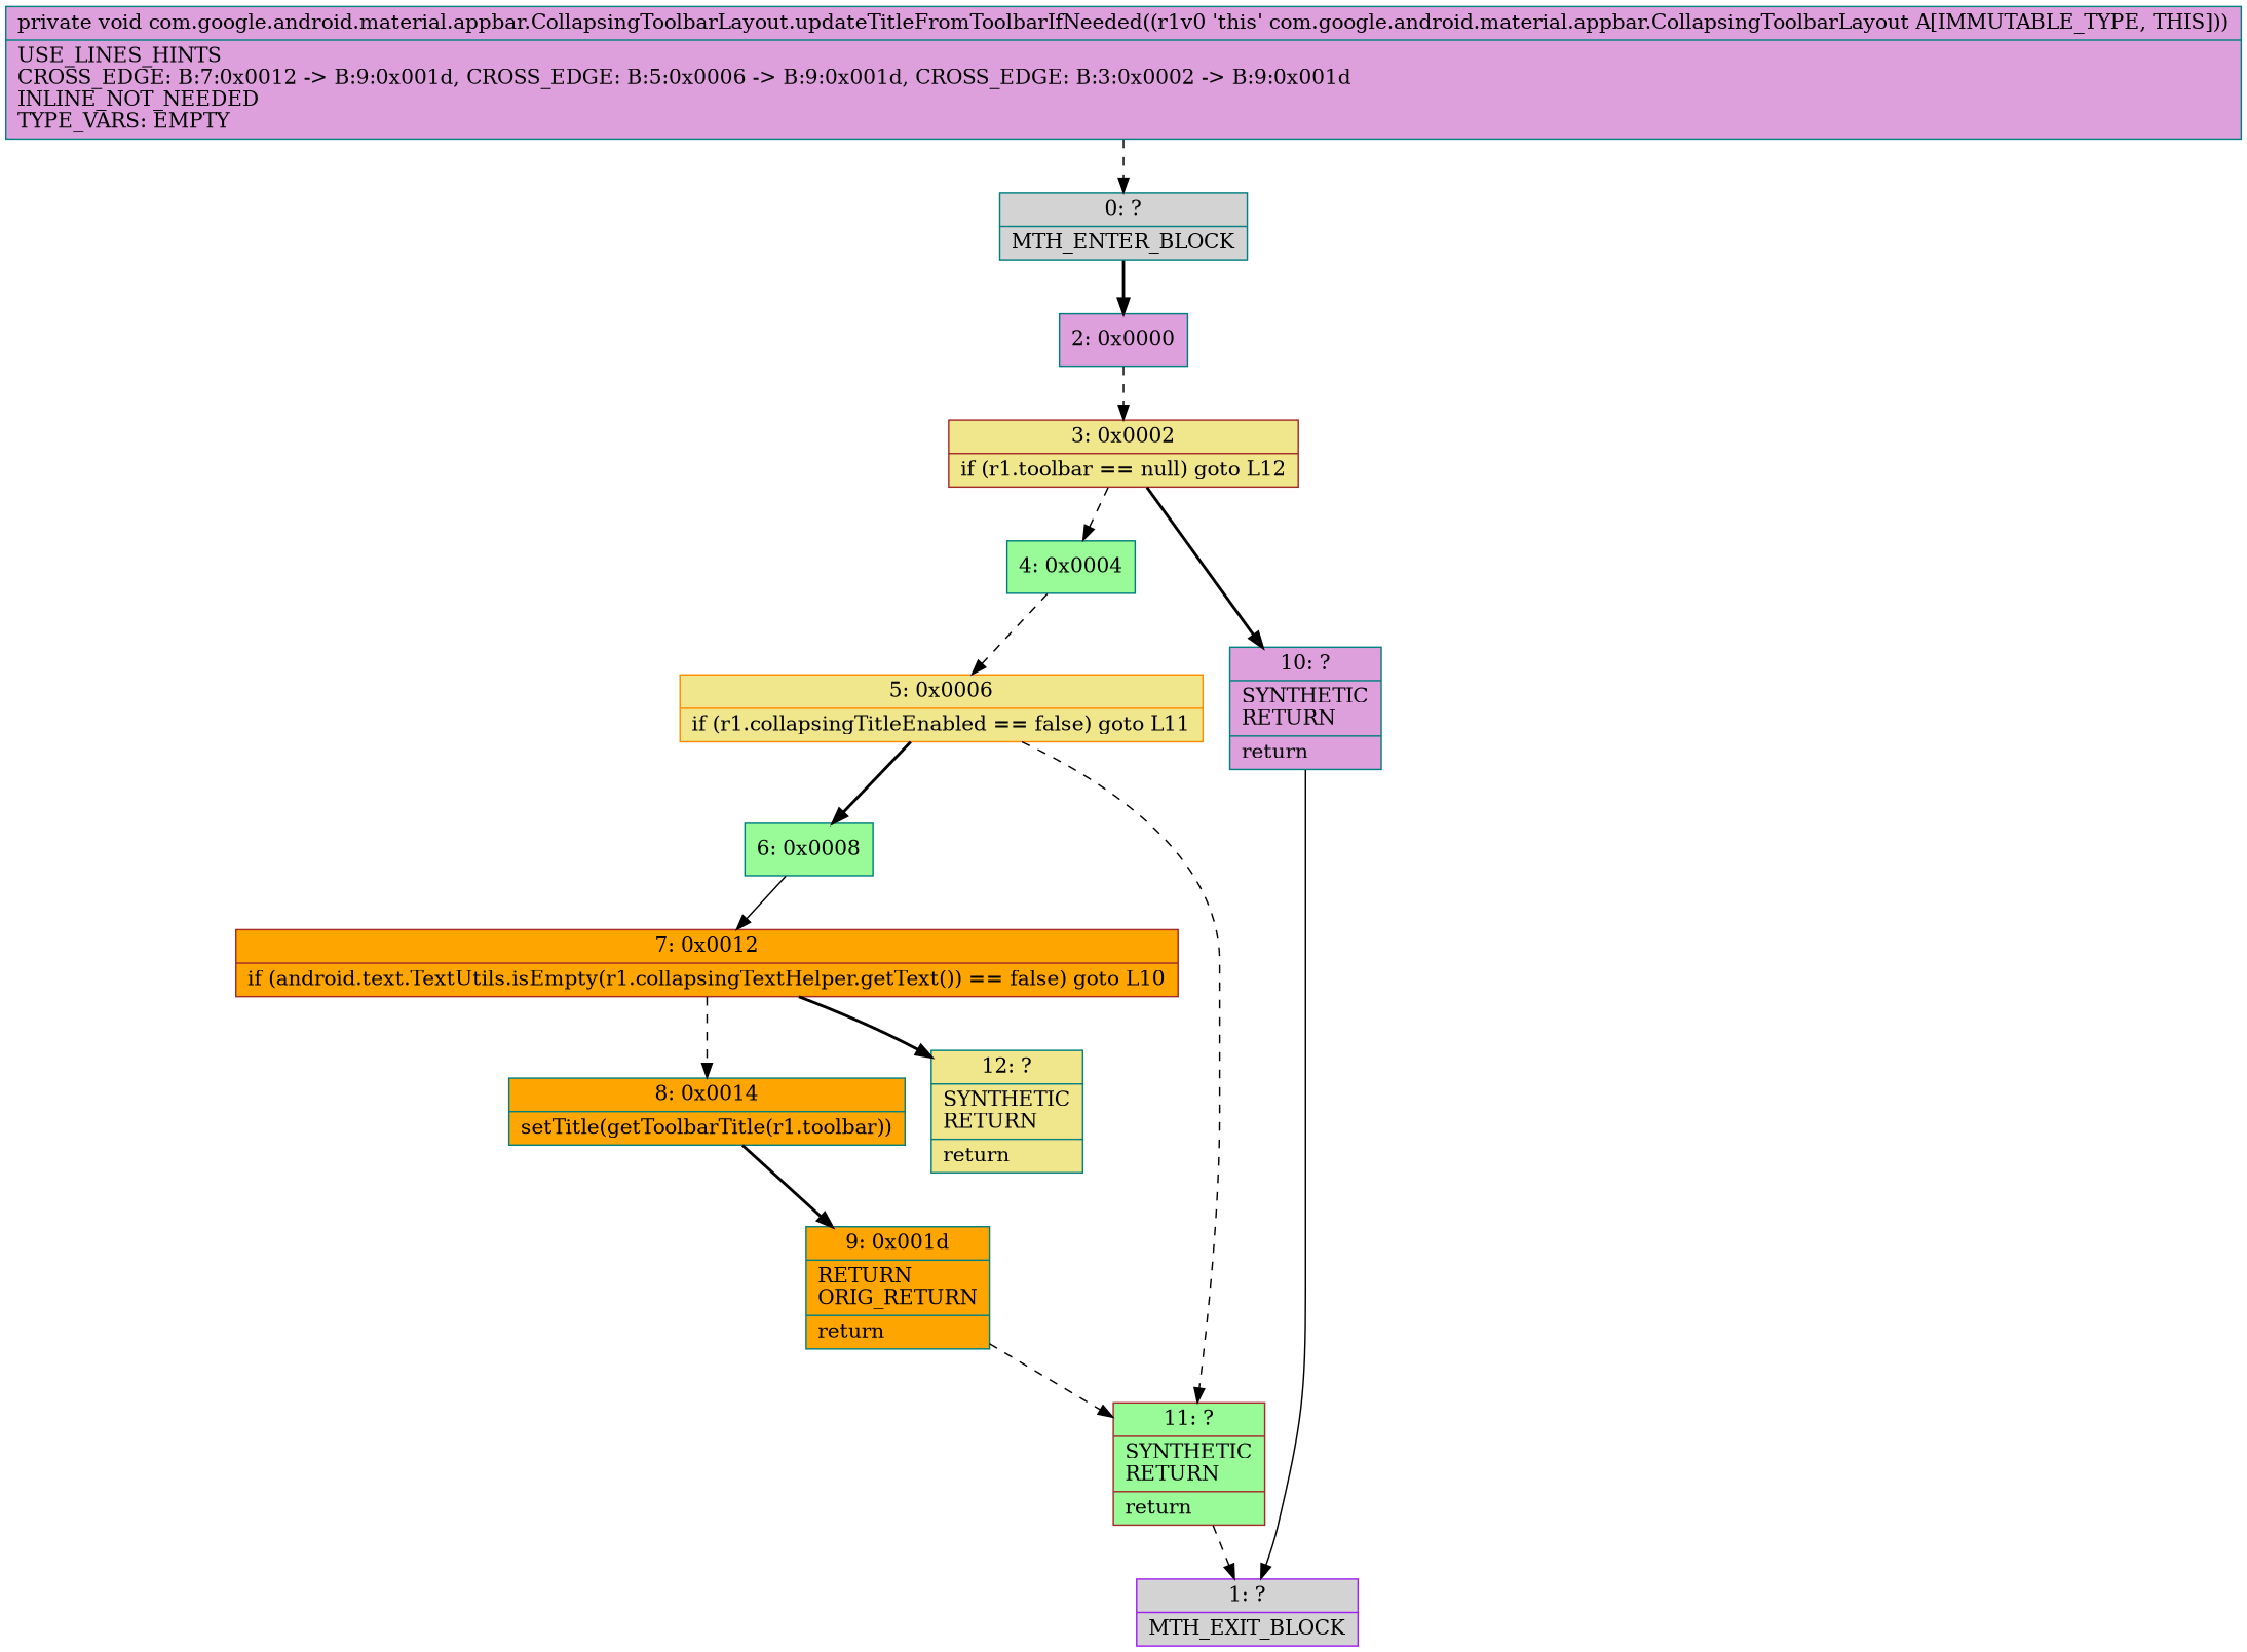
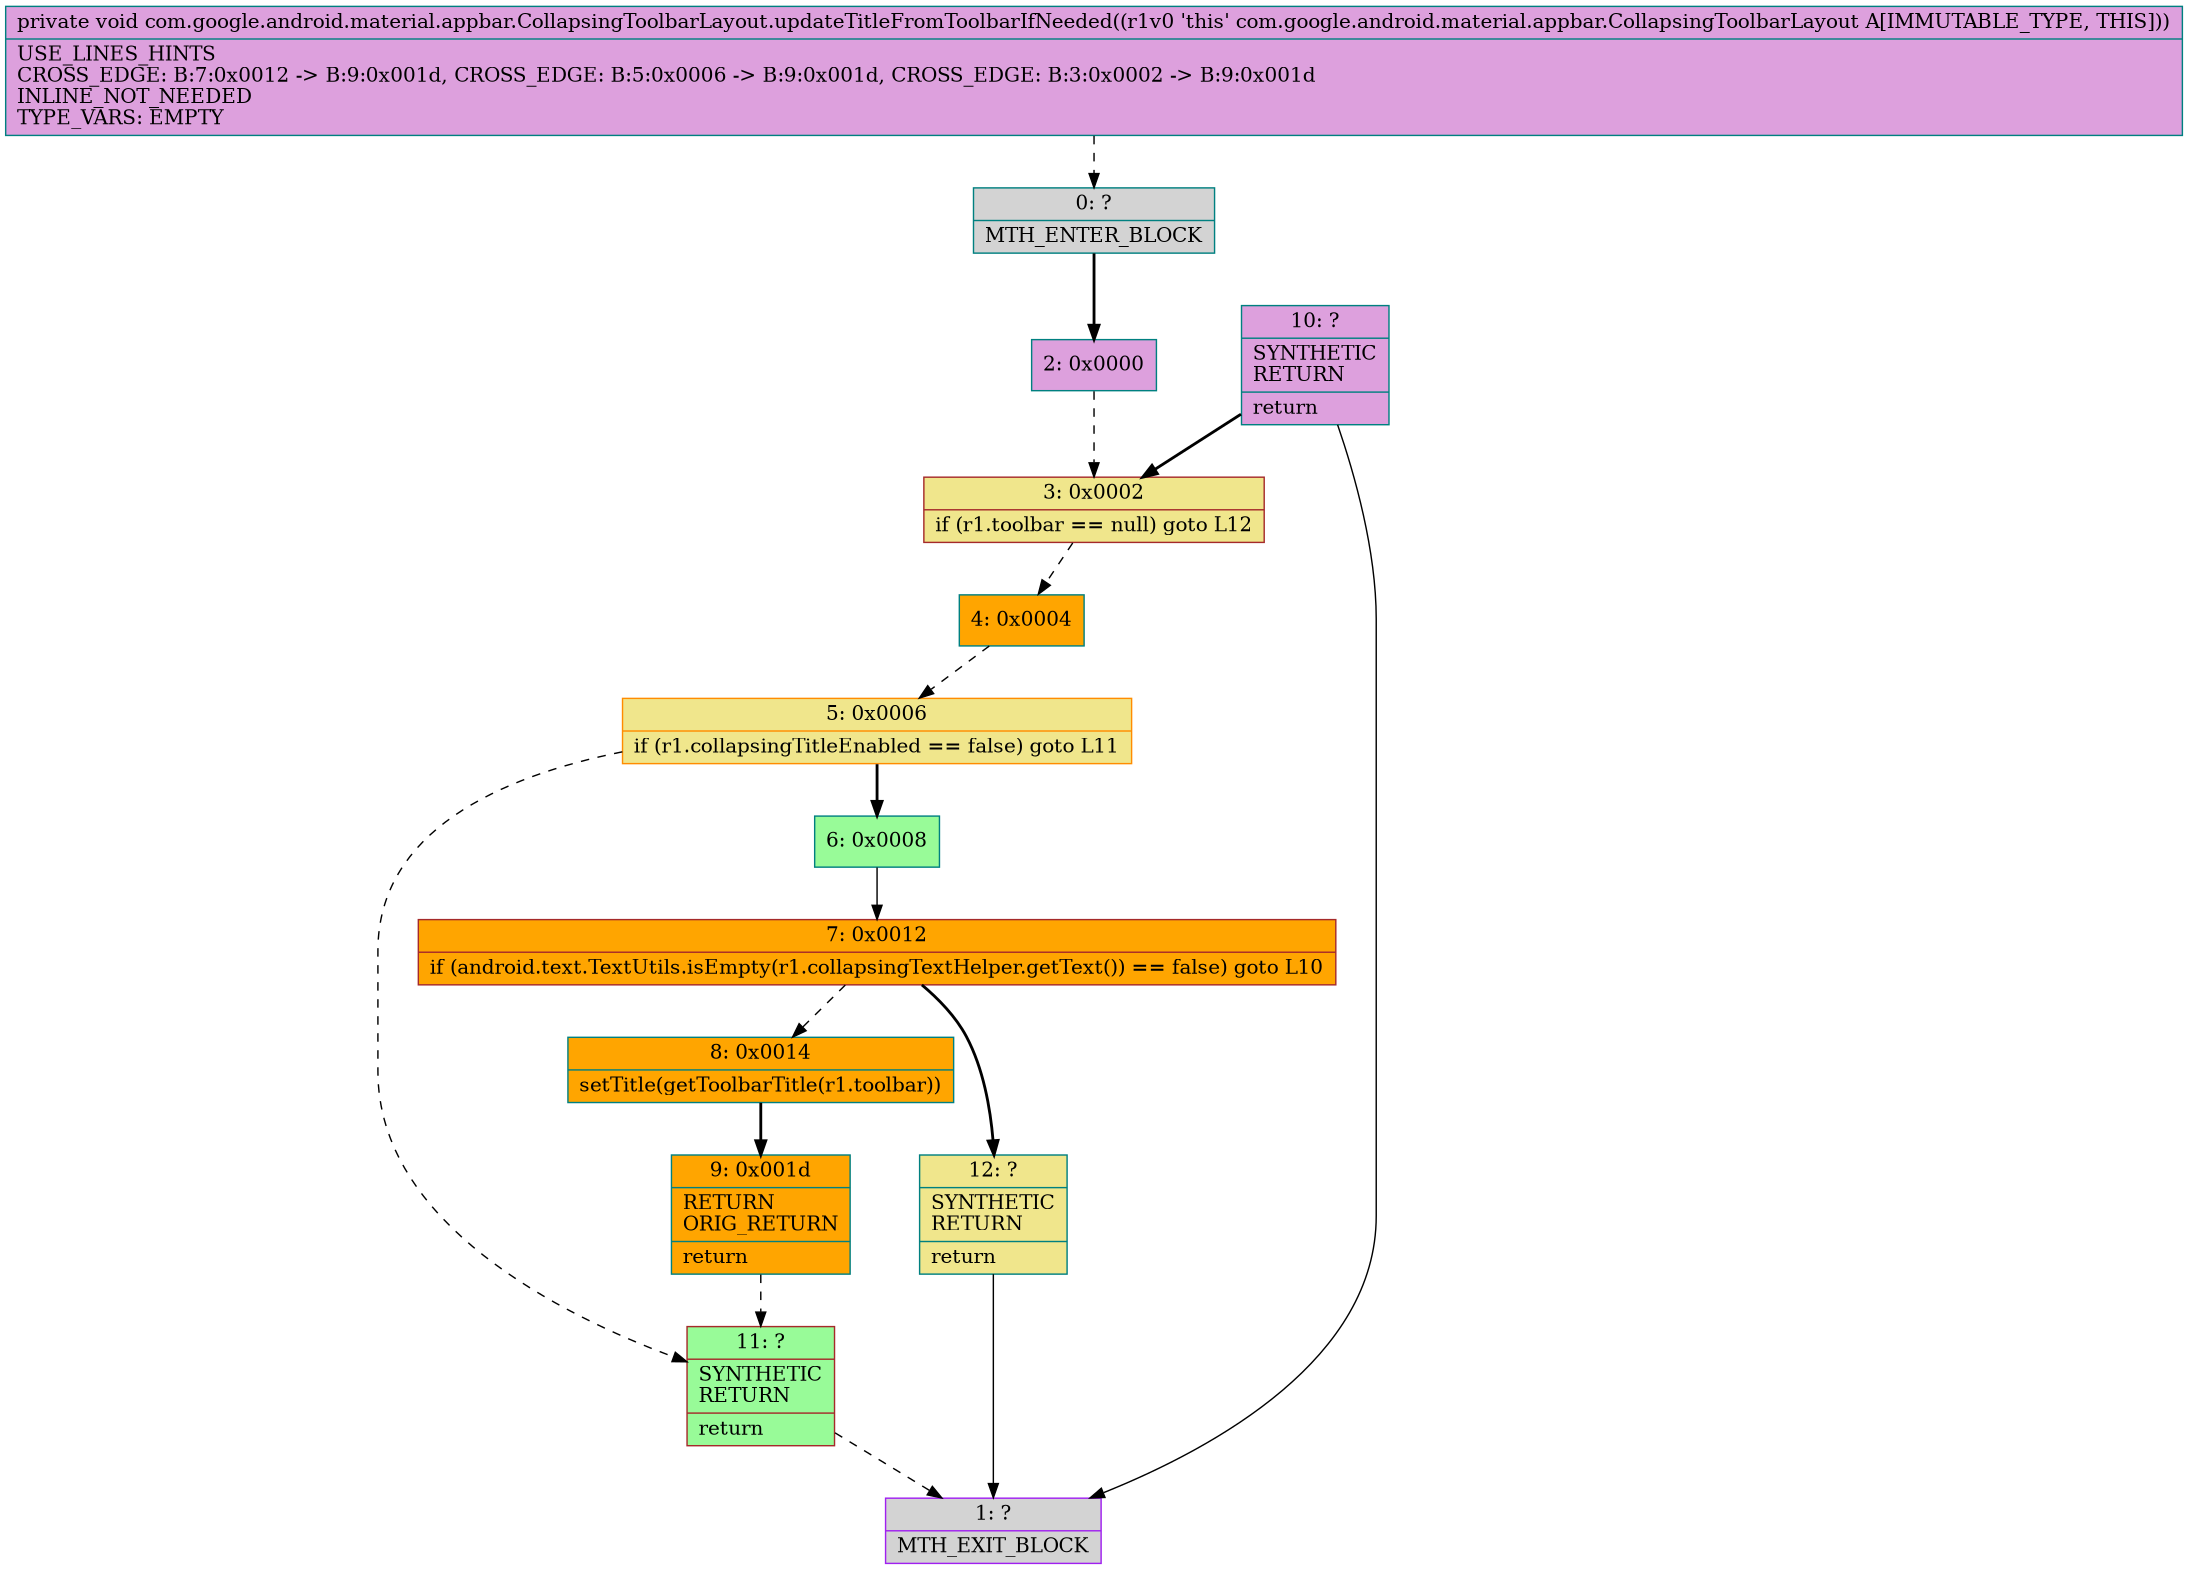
  digraph {
    node [color=teal fillcolor=orange shape=record style=filled]
    edge [style=dashed]
    n1 [fillcolor=lightgrey label="{0\:\ ?|MTH_ENTER_BLOCK\l}"]
    n2 [fillcolor=plum label="{2\:\ 0x0000}"]
    n3 [color=brown fillcolor=khaki label="{3\:\ 0x0002|if (r1.toolbar == null) goto L12\l}"]
-   n4 [fillcolor=palegreen label="{4\:\ 0x0004}"]
+   n4 [label="{4\:\ 0x0004}"]
    n5 [fillcolor=plum label="{10\:\ ?|SYNTHETIC\lRETURN\l|return\l}"]
    n6 [color=darkorange fillcolor=khaki label="{5\:\ 0x0006|if (r1.collapsingTitleEnabled == false) goto L11\l}"]
    n7 [color=purple fillcolor=lightgrey label="{1\:\ ?|MTH_EXIT_BLOCK\l}"]
    n8 [fillcolor=palegreen label="{6\:\ 0x0008}"]
    n9 [color=brown fillcolor=palegreen label="{11\:\ ?|SYNTHETIC\lRETURN\l|return\l}"]
    n10 [color=brown label="{7\:\ 0x0012|if (android.text.TextUtils.isEmpty(r1.collapsingTextHelper.getText()) == false) goto L10\l}"]
    n11 [label="{8\:\ 0x0014|setTitle(getToolbarTitle(r1.toolbar))\l}"]
    n12 [fillcolor=khaki label="{12\:\ ?|SYNTHETIC\lRETURN\l|return\l}"]
    n13 [label="{9\:\ 0x001d|RETURN\lORIG_RETURN\l|return\l}"]
    n14 [fillcolor=plum label="{private void com.google.android.material.appbar.CollapsingToolbarLayout.updateTitleFromToolbarIfNeeded((r1v0 'this' com.google.android.material.appbar.CollapsingToolbarLayout A[IMMUTABLE_TYPE, THIS]))  | USE_LINES_HINTS\lCROSS_EDGE: B:7:0x0012 \-\> B:9:0x001d, CROSS_EDGE: B:5:0x0006 \-\> B:9:0x001d, CROSS_EDGE: B:3:0x0002 \-\> B:9:0x001d\lINLINE_NOT_NEEDED\lTYPE_VARS: EMPTY\l}"]
    n1 -> n2 [style=bold]
    n2 -> n3
    n3 -> n4
-   n3 -> n5 [style=bold]
+   n5 -> n3 [style=bold]
    n4 -> n6
    n5 -> n7 [style=solid]
    n6 -> n8 [style=bold]
    n6 -> n9
    n8 -> n10 [style=solid]
    n9 -> n7
    n10 -> n11
    n10 -> n12 [style=bold]
    n11 -> n13 [style=bold]
+   n12 -> n7 [style=solid]
    n13 -> n9
    n14 -> n1
  }
